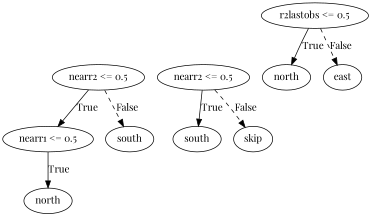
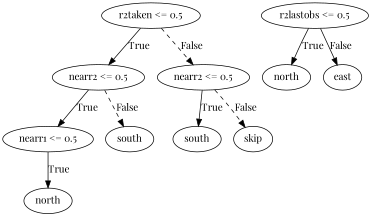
  digraph {
    fontname="Playfair Display"
    node [fontname="Playfair Display"]
    edge [fontname="Playfair Display"]
+   n1 [label="r2taken <= 0.5"]
    n2 [label="nearr2 <= 0.5"]
    n3 [label="nearr2 <= 0.5"]
    n4 [label="nearr1 <= 0.5"]
    n5 [label=south]
    n6 [label=south]
    n7 [label=skip]
    n8 [label=north]
    n9 [label="r2lastobs <= 0.5"]
    n10 [label=north]
    n11 [label=east]
+   n1 -> n2 [label=True]
+   n1 -> n3 [label=False style=dashed]
    n2 -> n4 [label=True]
    n2 -> n5 [label=False style=dashed]
    n3 -> n6 [label=True]
    n3 -> n7 [label=False style=dashed]
    n4 -> n8 [label=True]
    n9 -> n10 [label=True]
-   n9 -> n11 [label=False style=dashed]
+   n9 -> n11 [label=False style=solid]
  }
